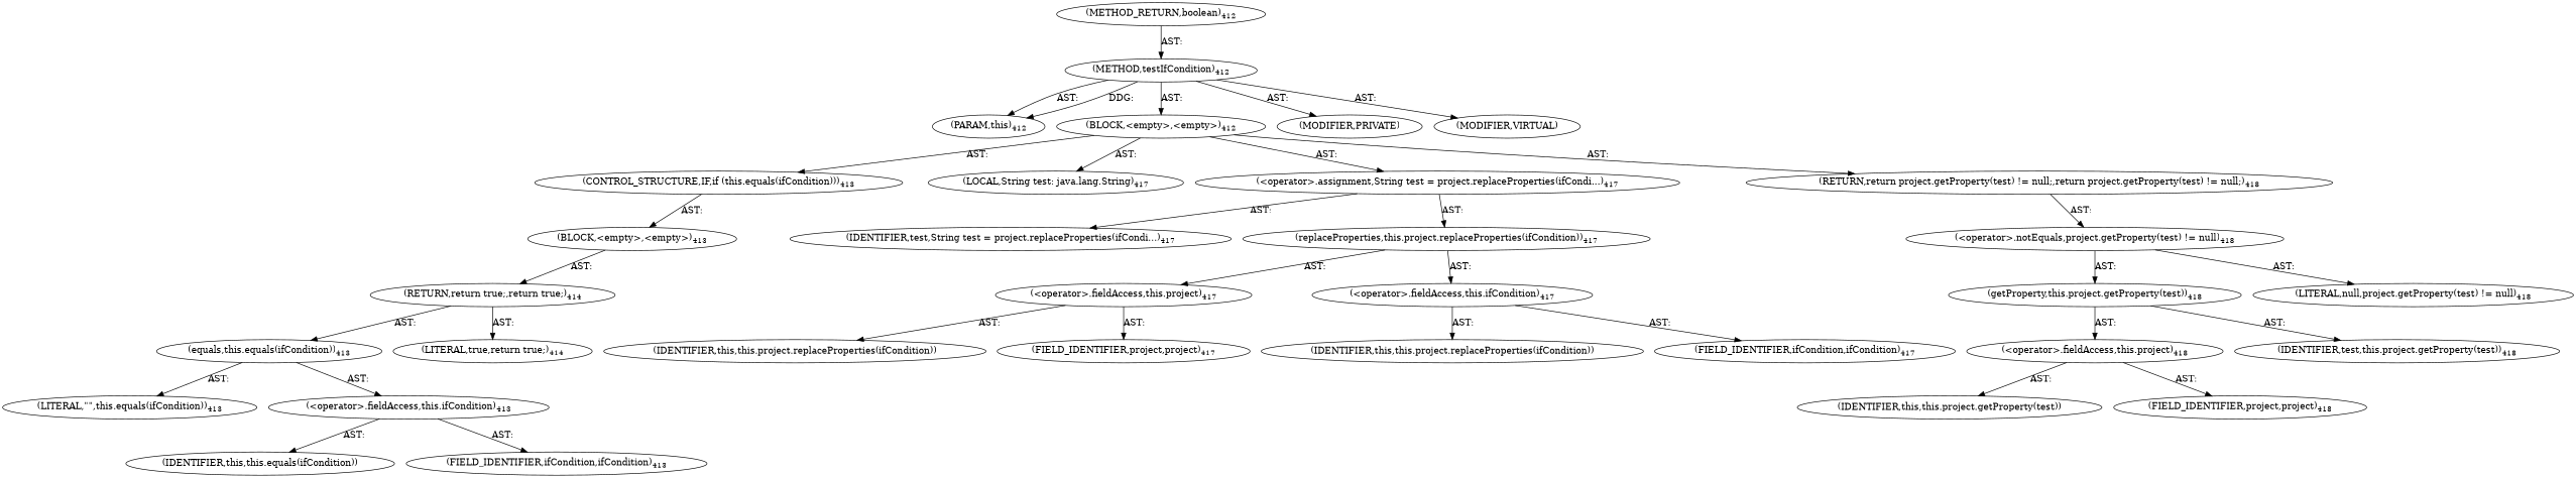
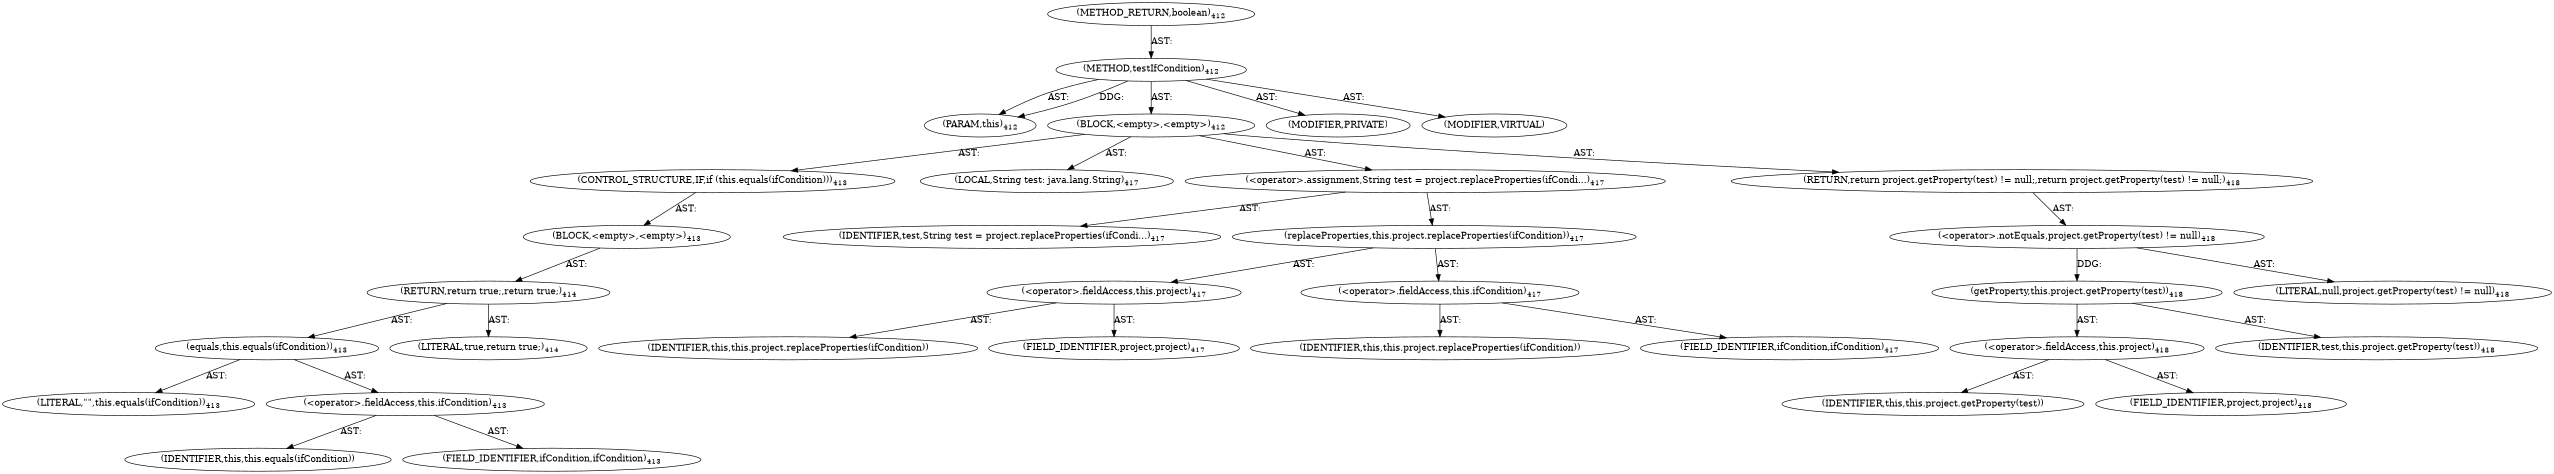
  digraph {
    n1 [label=<(METHOD,testIfCondition)<SUB>412</SUB>>]
    n2 [label=<(PARAM,this)<SUB>412</SUB>>]
    n3 [label=<(BLOCK,&lt;empty&gt;,&lt;empty&gt;)<SUB>412</SUB>>]
    n4 [label=<(MODIFIER,PRIVATE)>]
    n5 [label=<(MODIFIER,VIRTUAL)>]
    n6 [label=<(CONTROL_STRUCTURE,IF,if (this.equals(ifCondition)))<SUB>413</SUB>>]
    n7 [label=<(LOCAL,String test: java.lang.String)<SUB>417</SUB>>]
    n8 [label=<(&lt;operator&gt;.assignment,String test = project.replaceProperties(ifCondi...)<SUB>417</SUB>>]
    n9 [label=<(RETURN,return project.getProperty(test) != null;,return project.getProperty(test) != null;)<SUB>418</SUB>>]
    n10 [label=<(METHOD_RETURN,boolean)<SUB>412</SUB>>]
    n11 [label=<(BLOCK,&lt;empty&gt;,&lt;empty&gt;)<SUB>413</SUB>>]
    n12 [label=<(IDENTIFIER,test,String test = project.replaceProperties(ifCondi...)<SUB>417</SUB>>]
    n13 [label=<(replaceProperties,this.project.replaceProperties(ifCondition))<SUB>417</SUB>>]
    n14 [label=<(&lt;operator&gt;.notEquals,project.getProperty(test) != null)<SUB>418</SUB>>]
    n15 [label=<(equals,this.equals(ifCondition))<SUB>413</SUB>>]
    n16 [label=<(LITERAL,&quot;&quot;,this.equals(ifCondition))<SUB>413</SUB>>]
    n17 [label=<(&lt;operator&gt;.fieldAccess,this.ifCondition)<SUB>413</SUB>>]
    n18 [label=<(RETURN,return true;,return true;)<SUB>414</SUB>>]
    n19 [label=<(IDENTIFIER,this,this.equals(ifCondition))>]
    n20 [label=<(FIELD_IDENTIFIER,ifCondition,ifCondition)<SUB>413</SUB>>]
    n21 [label=<(LITERAL,true,return true;)<SUB>414</SUB>>]
    n22 [label=<(&lt;operator&gt;.fieldAccess,this.project)<SUB>417</SUB>>]
    n23 [label=<(&lt;operator&gt;.fieldAccess,this.ifCondition)<SUB>417</SUB>>]
    n24 [label=<(IDENTIFIER,this,this.project.replaceProperties(ifCondition))>]
    n25 [label=<(FIELD_IDENTIFIER,project,project)<SUB>417</SUB>>]
    n26 [label=<(IDENTIFIER,this,this.project.replaceProperties(ifCondition))>]
    n27 [label=<(FIELD_IDENTIFIER,ifCondition,ifCondition)<SUB>417</SUB>>]
    n28 [label=<(getProperty,this.project.getProperty(test))<SUB>418</SUB>>]
    n29 [label=<(LITERAL,null,project.getProperty(test) != null)<SUB>418</SUB>>]
    n30 [label=<(&lt;operator&gt;.fieldAccess,this.project)<SUB>418</SUB>>]
    n31 [label=<(IDENTIFIER,test,this.project.getProperty(test))<SUB>418</SUB>>]
    n32 [label=<(IDENTIFIER,this,this.project.getProperty(test))>]
    n33 [label=<(FIELD_IDENTIFIER,project,project)<SUB>418</SUB>>]
    n1 -> n2 [label="AST: "]
    n1 -> n2 [label="DDG: "]
    n1 -> n3 [label="AST: "]
    n1 -> n4 [label="AST: "]
    n1 -> n5 [label="AST: "]
    n3 -> n6 [label="AST: "]
    n3 -> n7 [label="AST: "]
    n3 -> n8 [label="AST: "]
    n3 -> n9 [label="AST: "]
    n6 -> n11 [label="AST: "]
    n8 -> n12 [label="AST: "]
    n8 -> n13 [label="AST: "]
    n9 -> n14 [label="AST: "]
    n10 -> n1 [label="AST: "]
    n11 -> n18 [label="AST: "]
    n13 -> n22 [label="AST: "]
    n13 -> n23 [label="AST: "]
-   n14 -> n28 [label="AST: "]
+   n14 -> n28 [label="DDG: "]
    n14 -> n29 [label="AST: "]
    n15 -> n16 [label="AST: "]
    n15 -> n17 [label="AST: "]
    n17 -> n19 [label="AST: "]
    n17 -> n20 [label="AST: "]
    n18 -> n15 [label="AST: "]
    n18 -> n21 [label="AST: "]
    n22 -> n24 [label="AST: "]
    n22 -> n25 [label="AST: "]
    n23 -> n26 [label="AST: "]
    n23 -> n27 [label="AST: "]
    n28 -> n30 [label="AST: "]
    n28 -> n31 [label="AST: "]
    n30 -> n32 [label="AST: "]
    n30 -> n33 [label="AST: "]
  }
